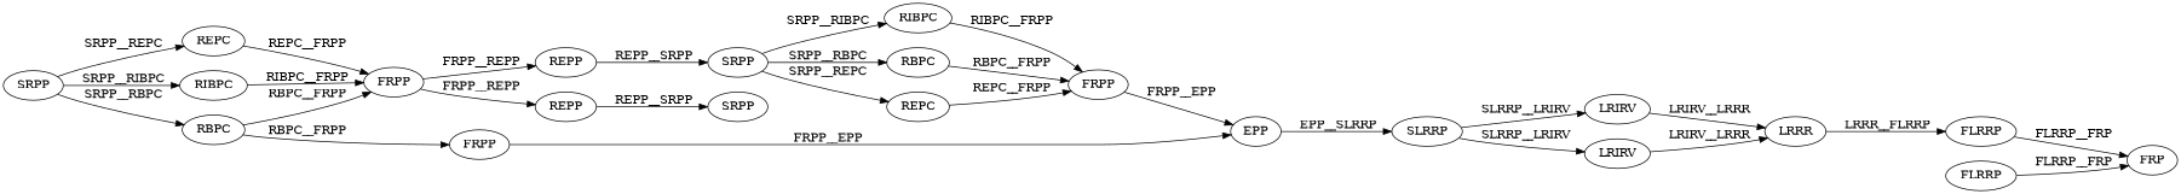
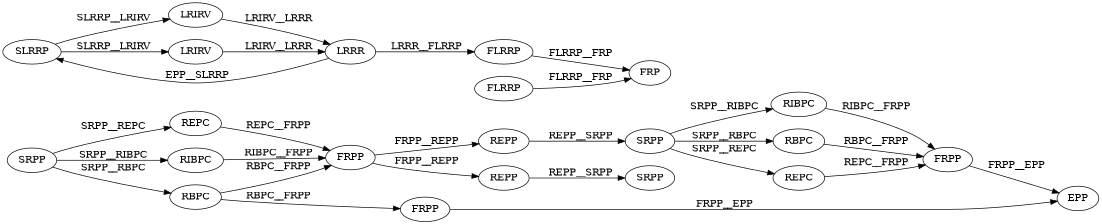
  digraph {
    rankdir=LR
    node [color=black fontcolor=black]
    edge [color=black fontcolor=black]
    n1 [label=SRPP]
    n2 [label=REPC]
    n3 [label=RIBPC]
    n4 [label=RBPC]
    n5 [label=FRPP]
    n6 [label=FRPP]
    n7 [label=REPP]
    n8 [label=REPP]
    n9 [label=EPP]
    n10 [label=SRPP]
    n11 [label=SRPP]
    n12 [label=RIBPC]
    n13 [label=RBPC]
    n14 [label=REPC]
    n15 [label=FRPP]
    n16 [label=SLRRP]
    n17 [label=LRIRV]
    n18 [label=LRIRV]
    n19 [label=LRRR]
    n20 [label=FLRRP]
    n21 [label=FLRRP]
    n22 [label=FRP]
    n1 -> n2 [label=" SRPP__REPC"]
    n1 -> n3 [label=" SRPP__RIBPC"]
    n1 -> n4 [label=" SRPP__RBPC"]
    n2 -> n5 [label=" REPC__FRPP"]
    n3 -> n5 [label=" RIBPC__FRPP"]
    n4 -> n5 [label=" RBPC__FRPP"]
    n4 -> n6 [label=" RBPC__FRPP"]
    n5 -> n7 [label=" FRPP__REPP"]
    n5 -> n8 [label=" FRPP__REPP"]
    n6 -> n9 [label=" FRPP__EPP"]
    n7 -> n10 [label=" REPP__SRPP"]
    n8 -> n11 [label=" REPP__SRPP"]
-   n9 -> n16 [label=" EPP__SLRRP"]
+   n19 -> n16 [label=" EPP__SLRRP"]
    n10 -> n12 [label=" SRPP__RIBPC"]
    n10 -> n13 [label=" SRPP__RBPC"]
    n10 -> n14 [label=" SRPP__REPC"]
    n12 -> n15 [label=" RIBPC__FRPP"]
    n13 -> n15 [label=" RBPC__FRPP"]
    n14 -> n15 [label=" REPC__FRPP"]
    n15 -> n9 [label=" FRPP__EPP"]
    n16 -> n17 [label=" SLRRP__LRIRV"]
    n16 -> n18 [label=" SLRRP__LRIRV"]
    n17 -> n19 [label=" LRIRV__LRRR"]
    n18 -> n19 [label=" LRIRV__LRRR"]
    n19 -> n20 [label=" LRRR__FLRRP"]
    n20 -> n22 [label=" FLRRP__FRP"]
    n21 -> n22 [label=" FLRRP__FRP"]
  }
